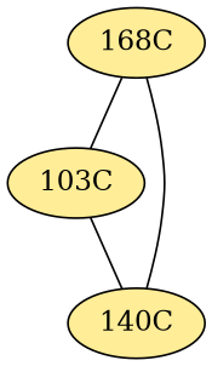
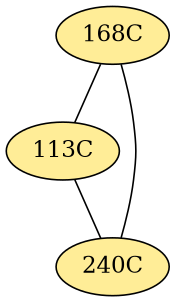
  graph {
    node [fillcolor="#FFED97" style=radial]
    edge [penwidth=1]
    n1 [label="168C"]
-   "113C" [label="103C"]
-   "140C"
+   "113C"
+   "140C" [label="240C"]
    n1 -- "113C"
    n1 -- "140C"
    "113C" -- "140C"
  }
